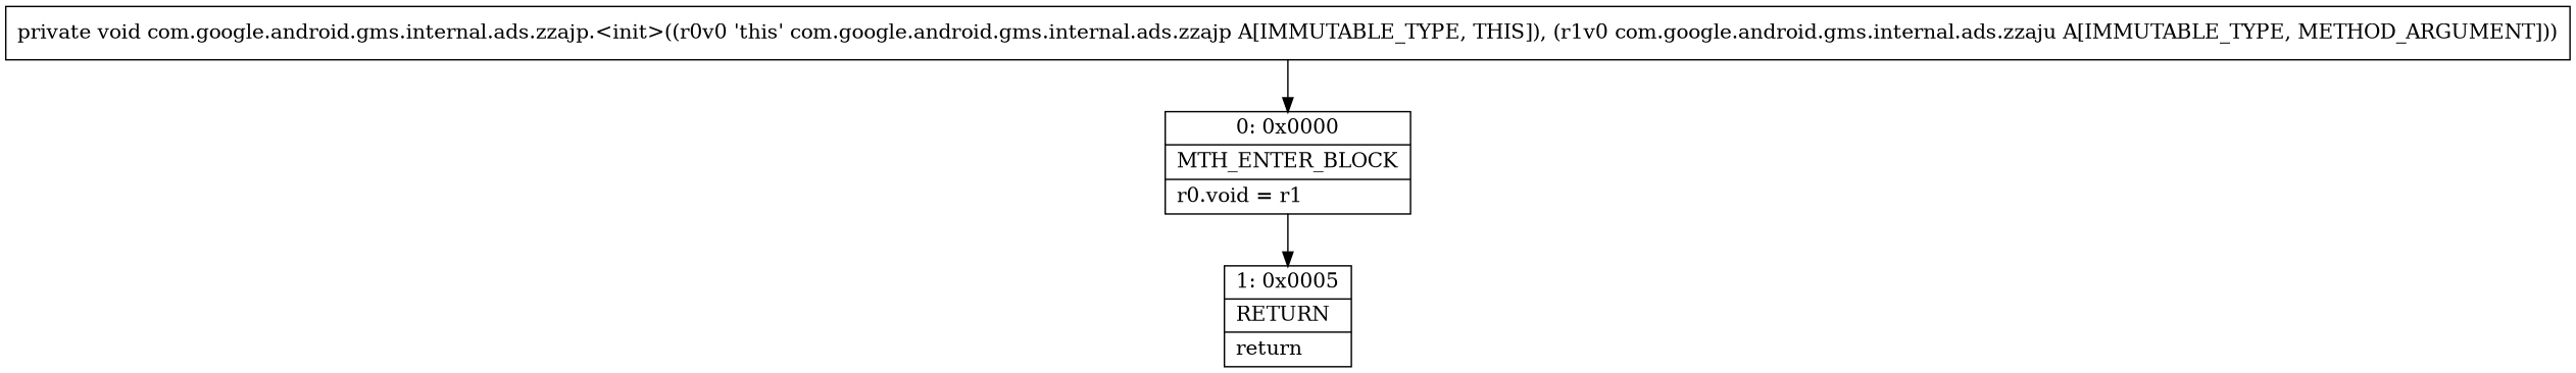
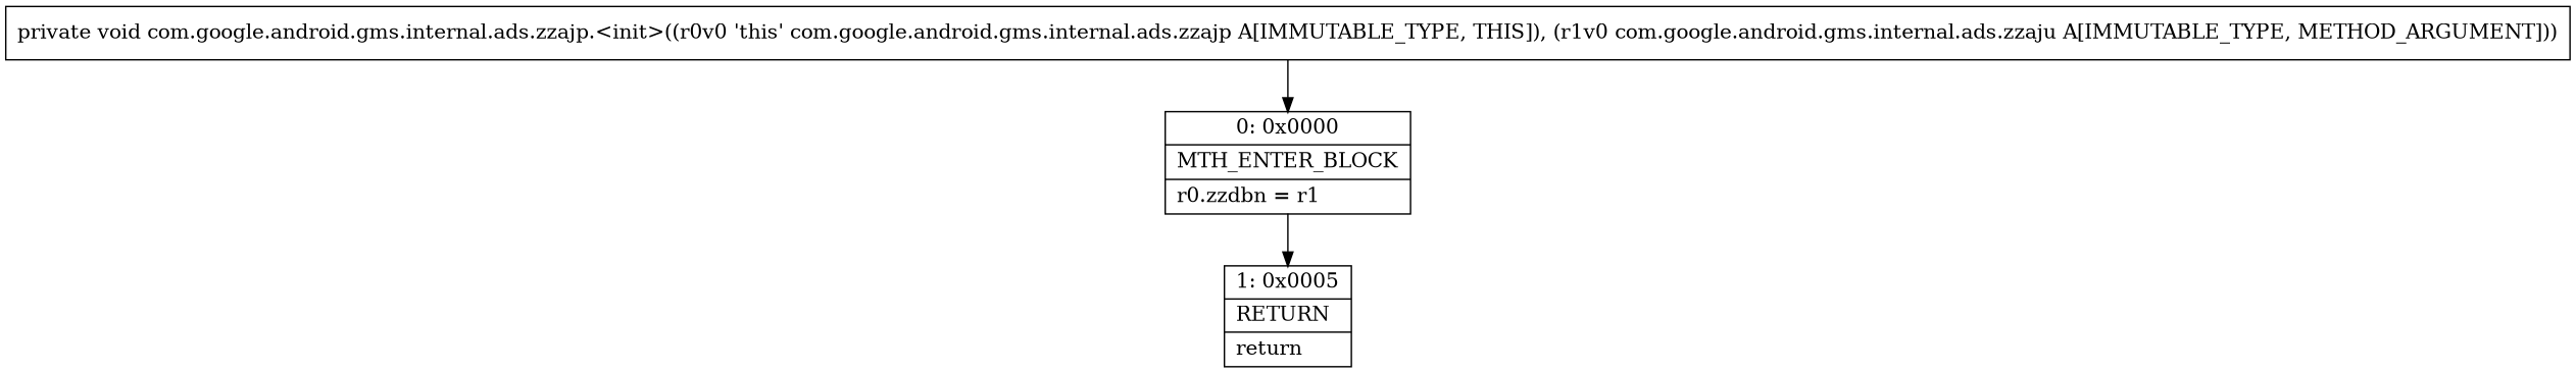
  digraph {
    node [shape=record]
-   n1 [label="{0\:\ 0x0000|MTH_ENTER_BLOCK\l|r0.void = r1\l}"]
+   n1 [label="{0\:\ 0x0000|MTH_ENTER_BLOCK\l|r0.zzdbn = r1\l}"]
    n2 [label="{1\:\ 0x0005|RETURN\l|return\l}"]
    n3 [label="{private void com.google.android.gms.internal.ads.zzajp.\<init\>((r0v0 'this' com.google.android.gms.internal.ads.zzajp A[IMMUTABLE_TYPE, THIS]), (r1v0 com.google.android.gms.internal.ads.zzaju A[IMMUTABLE_TYPE, METHOD_ARGUMENT])) }"]
    n1 -> n2
    n3 -> n1
  }
